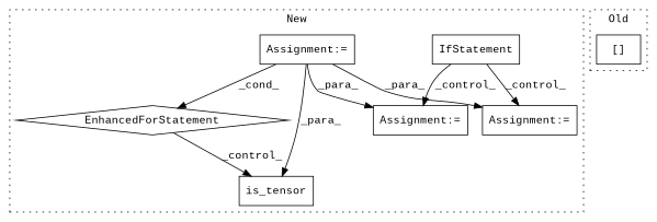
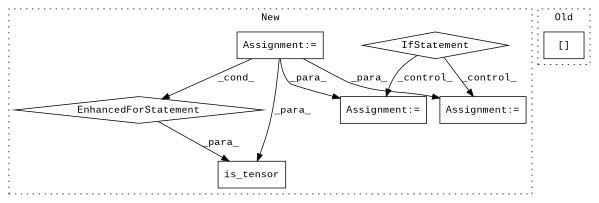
  digraph {
    fontname="Liberation Mono"
    node [a=7 fontname="Liberation Mono" l=1 s="1679,1759" shape=box]
    edge [fontname="Liberation Mono"]
    n1 [a=32 l="10,1" label=is_tensor s="1779,1793"]
-   n2 [a=25 l="4,2" label=IfStatement s="1769,1794"]
+   n2 [a=25 l="4,2" label=IfStatement s="1769,1794" shape=diamond]
    n3 [label="Assignment:=" s=1878]
    n4 [l="65,2" label="Assignment:="]
    n5 [a=70 l="65,2" label=EnhancedForStatement shape=diamond]
    n6 [label="Assignment:=" s=1817]
    n7 [a=2 l="5,1" label="[]" s="1655,1663"]
    subgraph cluster_1 {
      label=New
      style=dotted
      n1
      n2
      n3
      n4
      n5
      n6
    }
    subgraph cluster_2 {
      label=Old
      style=dotted
      n7
    }
    n2 -> n3 [label=_control_]
    n2 -> n6 [label=_control_]
    n4 -> n1 [label=_para_]
    n4 -> n3 [label=_para_]
    n4 -> n5 [label=_cond_]
    n4 -> n6 [label=_para_]
-   n5 -> n1 [label=_control_]
+   n5 -> n1 [label=_para_]
  }
